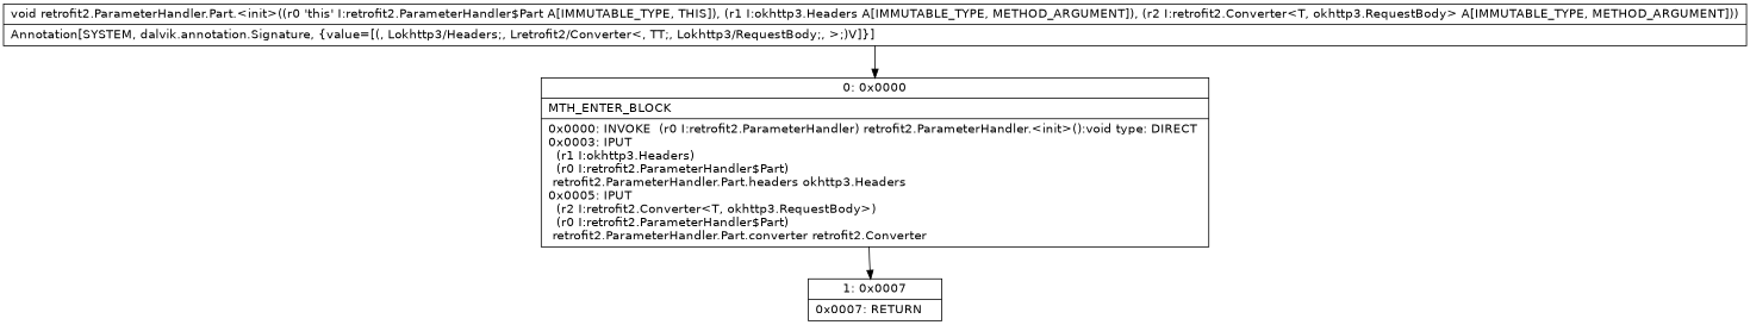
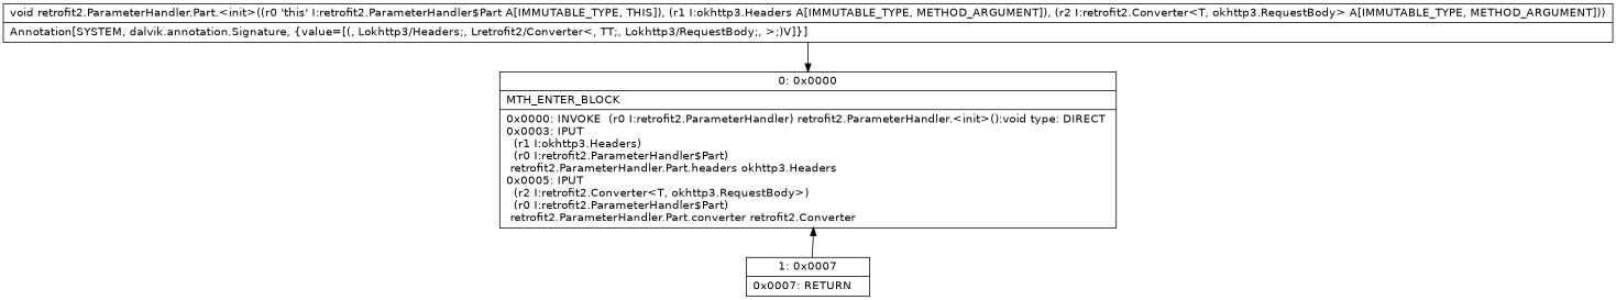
  digraph {
    fontname="DejaVu Sans"
    node [shape=record fontname="DejaVu Sans"]
    edge [fontname="DejaVu Sans"]
    n1 [label="{0\:\ 0x0000|MTH_ENTER_BLOCK\l|0x0000: INVOKE  (r0 I:retrofit2.ParameterHandler) retrofit2.ParameterHandler.\<init\>():void type: DIRECT \l0x0003: IPUT  \l  (r1 I:okhttp3.Headers)\l  (r0 I:retrofit2.ParameterHandler$Part)\l retrofit2.ParameterHandler.Part.headers okhttp3.Headers \l0x0005: IPUT  \l  (r2 I:retrofit2.Converter\<T, okhttp3.RequestBody\>)\l  (r0 I:retrofit2.ParameterHandler$Part)\l retrofit2.ParameterHandler.Part.converter retrofit2.Converter \l}"]
    n2 [label="{1\:\ 0x0007|0x0007: RETURN   \l}"]
    n3 [label="{void retrofit2.ParameterHandler.Part.\<init\>((r0 'this' I:retrofit2.ParameterHandler$Part A[IMMUTABLE_TYPE, THIS]), (r1 I:okhttp3.Headers A[IMMUTABLE_TYPE, METHOD_ARGUMENT]), (r2 I:retrofit2.Converter\<T, okhttp3.RequestBody\> A[IMMUTABLE_TYPE, METHOD_ARGUMENT]))  | Annotation[SYSTEM, dalvik.annotation.Signature, \{value=[(, Lokhttp3\/Headers;, Lretrofit2\/Converter\<, TT;, Lokhttp3\/RequestBody;, \>;)V]\}]\l}"]
-   n1 -> n2
+   n2 -> n1
    n3 -> n1
  }
